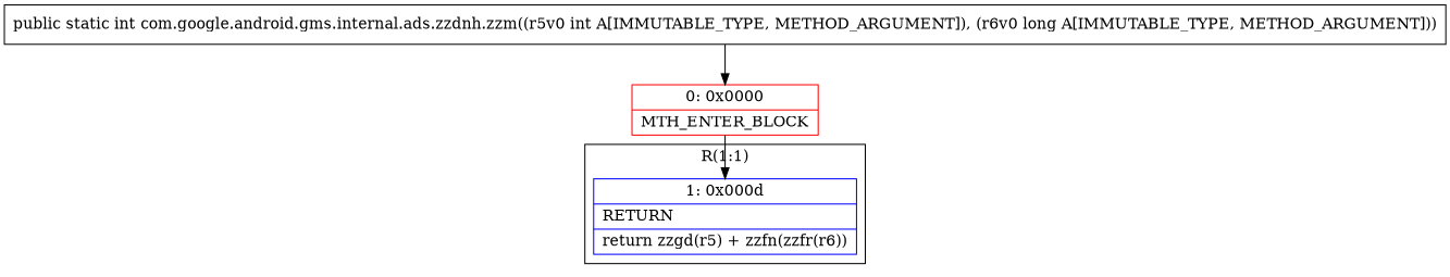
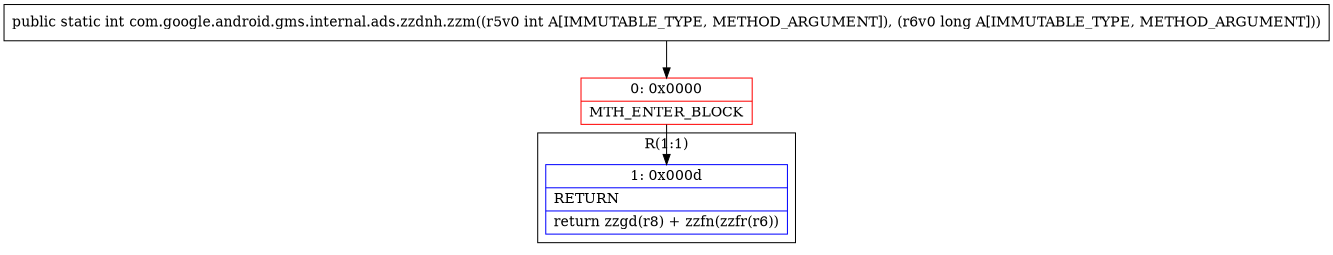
  digraph {
    node [shape=record]
-   n1 [color=blue label="{1\:\ 0x000d|RETURN\l|return zzgd(r5) + zzfn(zzfr(r6))\l}"]
+   n1 [color=blue label="{1\:\ 0x000d|RETURN\l|return zzgd(r8) + zzfn(zzfr(r6))\l}"]
    n2 [color=red label="{0\:\ 0x0000|MTH_ENTER_BLOCK\l}"]
    n3 [label="{public static int com.google.android.gms.internal.ads.zzdnh.zzm((r5v0 int A[IMMUTABLE_TYPE, METHOD_ARGUMENT]), (r6v0 long A[IMMUTABLE_TYPE, METHOD_ARGUMENT])) }"]
    subgraph cluster_1 {
      label="R(1:1)"
      n1
    }
    n2 -> n1
    n3 -> n2
  }
